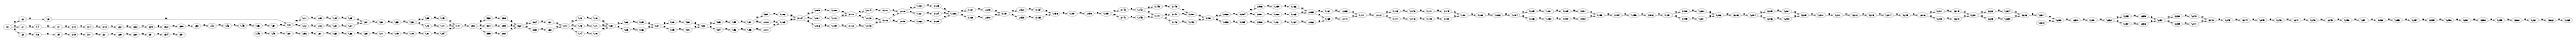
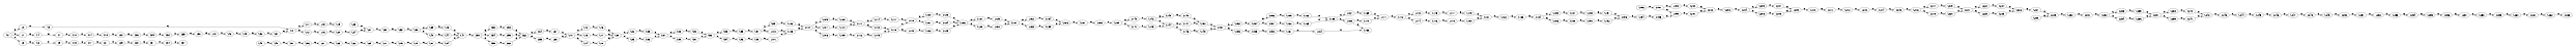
  strict digraph {
    rankdir=LR
    S0
    S1
    S2
    S3
    S4
    S5
    S6
    S7
    S8
    S9
    S10
    S11
    S12
    S13
    S14
    S15
    S16
    S17
    S18
    S19
    S20
    S21
    S22
    S23
    S24
    S25
    S26
    S27
    S28
    S29
    S30
    S31
    S32
    S33
    S34
    S35
    S36
    S37
    S38
    S39
    S40
    S42
    S43
    S44
    S46
    S47
    S45
    S48
    S49
    S50
    S51
    S52
    S53
    S54
    S55
    S56
    S57
    S58
    S59
    S60
    S61
    S62
    S63
    S64
    S65
    S66
    S67
    S68
    S69
    S70
    S71
    S72
    S73
    S74
    S75
    S76
    S77
    S78
    S79
    S80
    S81
    S82
    S83
    S84
    S85
    S86
    S87
    S88
    S89
    S90
    S91
    S92
    S93
    S94
    S95
    S96
    S97
    S98
    S99
    S100
    S101
    S102
    S103
    S104
    S105
    S106
    S107
    S108
    S109
    S110
    S111
    S112
    S113
    S114
    S115
    S116
    S117
    S118
    S119
    S120
    S121
    S122
    S123
    S124
    S125
    S126
    S127
    S128
    S129
    S130
    S131
    S132
    S133
    S134
    S135
    S136
    S137
    S138
    S139
    S140
    S141
    S142
    S143
    S144
    S145
    S146
    S147
    S148
    S149
    S150
    S151
    S152
    S153
    S154
    S155
    S156
    S157
    S158
    S159
    S160
    S161
    S162
    S163
    S164
    S165
    S166
    S167
    S168
    S169
    S170
    S171
    S172
    S173
    S174
    S175
    S176
    S177
    S178
    S179
    S180
    S181
    S182
    S183
    S184
    S185
    S186
    S187
    S188
    S189
    S190
    S191
    S192
    S193
    S194
    S195
    S196
    S197
    S198
    S199
    S200
    S201
    S202
    S203
    S204
    S205
    S206
    S207
    S208
    S209
    S210
    S211
    S212
    S213
    S214
    S215
    S216
    S217
    S218
    S219
    S220
    S221
    S222
    S223
    S224
    S225
    S226
    S227
    S229
    S228
    S230
    S231
    S232
    S233
    S234
    S235
    S236
    S237
    S238
    S239
    S240
    S241
    S242
    S243
    S244
    S245
    S246
    S247
    S248
    S249
    S250
    S251
    S252
    S253
    S254
    S255
    S256
    S257
    S258
    S259
    S260
    S261
    S262
    S263
    S0 -> S1 [label=T]
    S0 -> S2 [label=C]
    S0 -> S3 [label=G]
    S1 -> S4 [label=G]
    S2 -> S5 [label=T]
    S3 -> S6 [label=G]
    S4 -> S7 [label=G]
    S5 -> S8 [label=G]
    S6 -> S9 [label=T]
    S7 -> S10 [label=C]
    S8 -> S11 [label=A]
    S8 -> S12 [label=G]
    S9 -> S13 [label=A]
    S10 -> S14 [label=T]
    S11 -> S15 [label=C]
    S12 -> S16 [label=C]
    S13 -> S17 [label=C]
    S14 -> S18 [label=C]
    S15 -> S19 [label=T]
    S16 -> S20 [label=A]
    S17 -> S21 [label=G]
    S18 -> S22 [label=C]
-   S19 -> S23 [label=C]
    S20 -> S24 [label=C]
    S21 -> S25 [label=A]
    S22 -> S26 [label=G]
    S23 -> S27 [label=T]
    S24 -> S27 [label=T]
    S25 -> S28 [label=C]
    S26 -> S29 [label=A]
    S27 -> S30 [label=T]
    S28 -> S31 [label=G]
    S29 -> S32 [label=G]
    S30 -> S33 [label=G]
    S31 -> S34 [label=A]
    S32 -> S35 [label=T]
    S33 -> S36 [label=T]
    S34 -> S37 [label=C]
    S35 -> S38 [label=C]
    S36 -> S39 [label=A]
    S36 -> S40 [label=T]
    S38 -> S42 [label=G]
    S39 -> S43 [label=G]
    S40 -> S44 [label=G]
    S42 -> S46 [label=A]
    S43 -> S47 [label=A]
    S44 -> S47 [label=A]
    S46 -> S49 [label=C]
    S47 -> S50 [label=A]
    S45 -> S48 [label=G]
    S48 -> S51 [label=A]
    S49 -> S52 [label=G]
    S50 -> S53 [label=G]
    S50 -> S54 [label=C]
    S50 -> S55 [label=T]
    S51 -> S56 [label=C]
    S52 -> S57 [label=T]
    S53 -> S58 [label=C]
    S54 -> S59 [label=C]
    S55 -> S60 [label=C]
    S56 -> S61 [label=G]
    S57 -> S8 [label=G]
    S58 -> S62 [label=G]
    S59 -> S62 [label=G]
    S60 -> S62 [label=G]
    S61 -> S63 [label=A]
    S62 -> S64 [label=C]
    S62 -> S65 [label=T]
    S63 -> S66 [label=G]
    S64 -> S67 [label=A]
    S65 -> S68 [label=A]
    S66 -> S69 [label=G]
    S67 -> S70 [label=C]
    S68 -> S70 [label=C]
    S69 -> S71 [label=G]
    S70 -> S72 [label=T]
    S70 -> S73 [label=A]
    S70 -> S74 [label=C]
    S71 -> S75 [label=G]
    S72 -> S76 [label=C]
    S73 -> S77 [label=C]
    S74 -> S78 [label=C]
    S75 -> S79 [label=T]
    S76 -> S80 [label=G]
    S77 -> S80 [label=G]
    S78 -> S80 [label=G]
    S79 -> S81 [label=G]
    S80 -> S82 [label=C]
    S80 -> S83 [label=T]
    S81 -> S84 [label=G]
    S82 -> S85 [label=C]
    S83 -> S86 [label=C]
    S84 -> S47 [label=A]
    S85 -> S87 [label=C]
    S86 -> S87 [label=C]
    S87 -> S88 [label=G]
    S87 -> S89 [label=A]
    S88 -> S90 [label=G]
    S89 -> S91 [label=G]
    S90 -> S92 [label=G]
    S91 -> S92 [label=G]
    S92 -> S93 [label=A]
    S92 -> S94 [label=G]
    S93 -> S95 [label=G]
    S94 -> S96 [label=A]
    S95 -> S97 [label=A]
    S96 -> S98 [label=G]
    S97 -> S99 [label=A]
    S97 -> S100 [label=G]
    S98 -> S101 [label=G]
    S99 -> S102 [label=A]
    S100 -> S103 [label=A]
    S101 -> S103 [label=A]
    S102 -> S104 [label=G]
    S103 -> S104 [label=G]
    S104 -> S105 [label=A]
    S104 -> S106 [label=G]
    S104 -> S107 [label=C]
    S105 -> S108 [label=G]
    S106 -> S109 [label=G]
    S107 -> S110 [label=G]
    S108 -> S111 [label=A]
    S109 -> S112 [label=C]
    S110 -> S111 [label=A]
    S111 -> S113 [label=G]
    S111 -> S114 [label=C]
    S112 -> S115 [label=G]
    S113 -> S116 [label=T]
    S114 -> S117 [label=T]
    S115 -> S116 [label=T]
    S116 -> S118 [label=C]
    S116 -> S119 [label=G]
    S117 -> S118 [label=C]
    S118 -> S120 [label=T]
    S118 -> S121 [label=C]
    S119 -> S122 [label=G]
    S120 -> S123 [label=T]
    S121 -> S124 [label=T]
    S122 -> S125 [label=T]
    S123 -> S126 [label=C]
    S124 -> S126 [label=C]
    S125 -> S126 [label=C]
    S126 -> S127 [label=A]
    S126 -> S128 [label=G]
    S127 -> S129 [label=A]
    S128 -> S130 [label=A]
    S129 -> S131 [label=A]
    S130 -> S131 [label=A]
    S131 -> S132 [label=T]
    S131 -> S133 [label=C]
    S132 -> S134 [label=A]
    S133 -> S135 [label=A]
    S134 -> S136 [label=T]
    S135 -> S136 [label=T]
    S136 -> S137 [label=G]
    S137 -> S138 [label=A]
    S138 -> S139 [label=C]
    S139 -> S140 [label=C]
    S139 -> S141 [label=A]
    S140 -> S142 [label=C]
    S141 -> S143 [label=C]
    S142 -> S144 [label=C]
    S142 -> S145 [label=G]
    S143 -> S144 [label=C]
    S144 -> S146 [label=A]
    S144 -> S147 [label=G]
    S145 -> S148 [label=G]
    S146 -> S149 [label=A]
    S147 -> S150 [label=A]
    S148 -> S150 [label=A]
    S149 -> S151 [label=C]
    S150 -> S151 [label=C]
    S151 -> S152 [label=C]
    S151 -> S153 [label=G]
    S152 -> S154 [label=T]
    S153 -> S155 [label=T]
    S154 -> S156 [label=G]
    S154 -> S157 [label=A]
    S155 -> S158 [label=C]
    S156 -> S159 [label=A]
    S157 -> S160 [label=G]
    S158 -> S161 [label=G]
    S159 -> S162 [label=G]
    S160 -> S163 [label=G]
    S161 -> S164 [label=A]
    S162 -> S165 [label=A]
    S163 -> S165 [label=A]
    S164 -> S166 [label=A]
    S165 -> S167 [label=T]
    S165 -> S168 [label=C]
-   S166 -> S168 [label=C]
+   S168 -> S166 [label=C]
    S167 -> S169 [label=A]
    S168 -> S170 [label=A]
    S169 -> S171 [label=A]
    S170 -> S171 [label=A]
    S171 -> S172 [label=C]
    S172 -> S173 [label=T]
    S172 -> S174 [label=A]
    S173 -> S175 [label=T]
    S174 -> S176 [label=T]
    S175 -> S177 [label=T]
    S176 -> S178 [label=C]
    S177 -> S179 [label=G]
    S178 -> S180 [label=G]
    S179 -> S181 [label=C]
    S180 -> S181 [label=C]
    S181 -> S182 [label=C]
    S182 -> S183 [label=C]
    S183 -> S184 [label=G]
    S184 -> S185 [label=A]
    S184 -> S186 [label=G]
    S185 -> S187 [label=T]
    S186 -> S188 [label=T]
    S187 -> S189 [label=T]
    S188 -> S190 [label=C]
    S189 -> S191 [label=G]
    S190 -> S192 [label=G]
    S191 -> S193 [label=A]
    S192 -> S193 [label=A]
    S193 -> S194 [label=G]
    S194 -> S195 [label=T]
-   S195 -> S196 [label=A]
+   S195 -> S199 [label=A]
    S196 -> S197 [label=A]
    S197 -> S198 [label=A]
    S197 -> S199 [label=G]
    S198 -> S200 [label=T]
    S199 -> S201 [label=T]
    S200 -> S202 [label=G]
    S201 -> S202 [label=G]
    S202 -> S203 [label=G]
    S203 -> S204 [label=T]
    S204 -> S205 [label=C]
    S204 -> S206 [label=T]
    S205 -> S207 [label=T]
    S206 -> S208 [label=T]
    S207 -> S209 [label=G]
    S208 -> S209 [label=G]
    S209 -> S210 [label=T]
    S210 -> S211 [label=G]
    S211 -> S212 [label=T]
    S212 -> S213 [label=A]
    S213 -> S214 [label=A]
    S214 -> S215 [label=C]
    S215 -> S216 [label=C]
    S216 -> S217 [label=T]
    S216 -> S218 [label=C]
    S217 -> S219 [label=C]
    S218 -> S220 [label=C]
    S219 -> S221 [label=A]
    S220 -> S221 [label=A]
    S221 -> S222 [label=A]
    S221 -> S223 [label=G]
    S222 -> S224 [label=A]
    S223 -> S225 [label=A]
    S224 -> S226 [label=A]
    S225 -> S226 [label=A]
    S226 -> S227 [label=G]
    S227 -> S229 [label=A]
    S229 -> S230 [label=A]
    S228 -> S229 [label=G]
    S230 -> S231 [label=A]
    S231 -> S232 [label=A]
    S232 -> S233 [label=C]
    S232 -> S234 [label=T]
    S233 -> S235 [label=C]
    S234 -> S236 [label=C]
    S235 -> S237 [label=C]
    S236 -> S237 [label=C]
    S237 -> S238 [label=A]
    S237 -> S239 [label=C]
    S238 -> S240 [label=A]
    S239 -> S241 [label=A]
    S240 -> S242 [label=A]
    S241 -> S242 [label=A]
    S242 -> S243 [label=A]
    S243 -> S244 [label=C]
    S244 -> S245 [label=G]
    S245 -> S246 [label=G]
    S246 -> S247 [label=T]
    S247 -> S248 [label=A]
    S248 -> S249 [label=C]
    S249 -> S250 [label=A]
    S250 -> S251 [label=A]
    S251 -> S252 [label=A]
    S252 -> S253 [label=A]
    S253 -> S254 [label=G]
    S254 -> S255 [label=G]
    S255 -> S256 [label=A]
    S256 -> S257 [label=G]
    S257 -> S258 [label=G]
    S258 -> S259 [label=T]
    S259 -> S260 [label=C]
    S260 -> S261 [label=T]
    S261 -> S262 [label=C]
    S262 -> S263 [label=T]
  }
